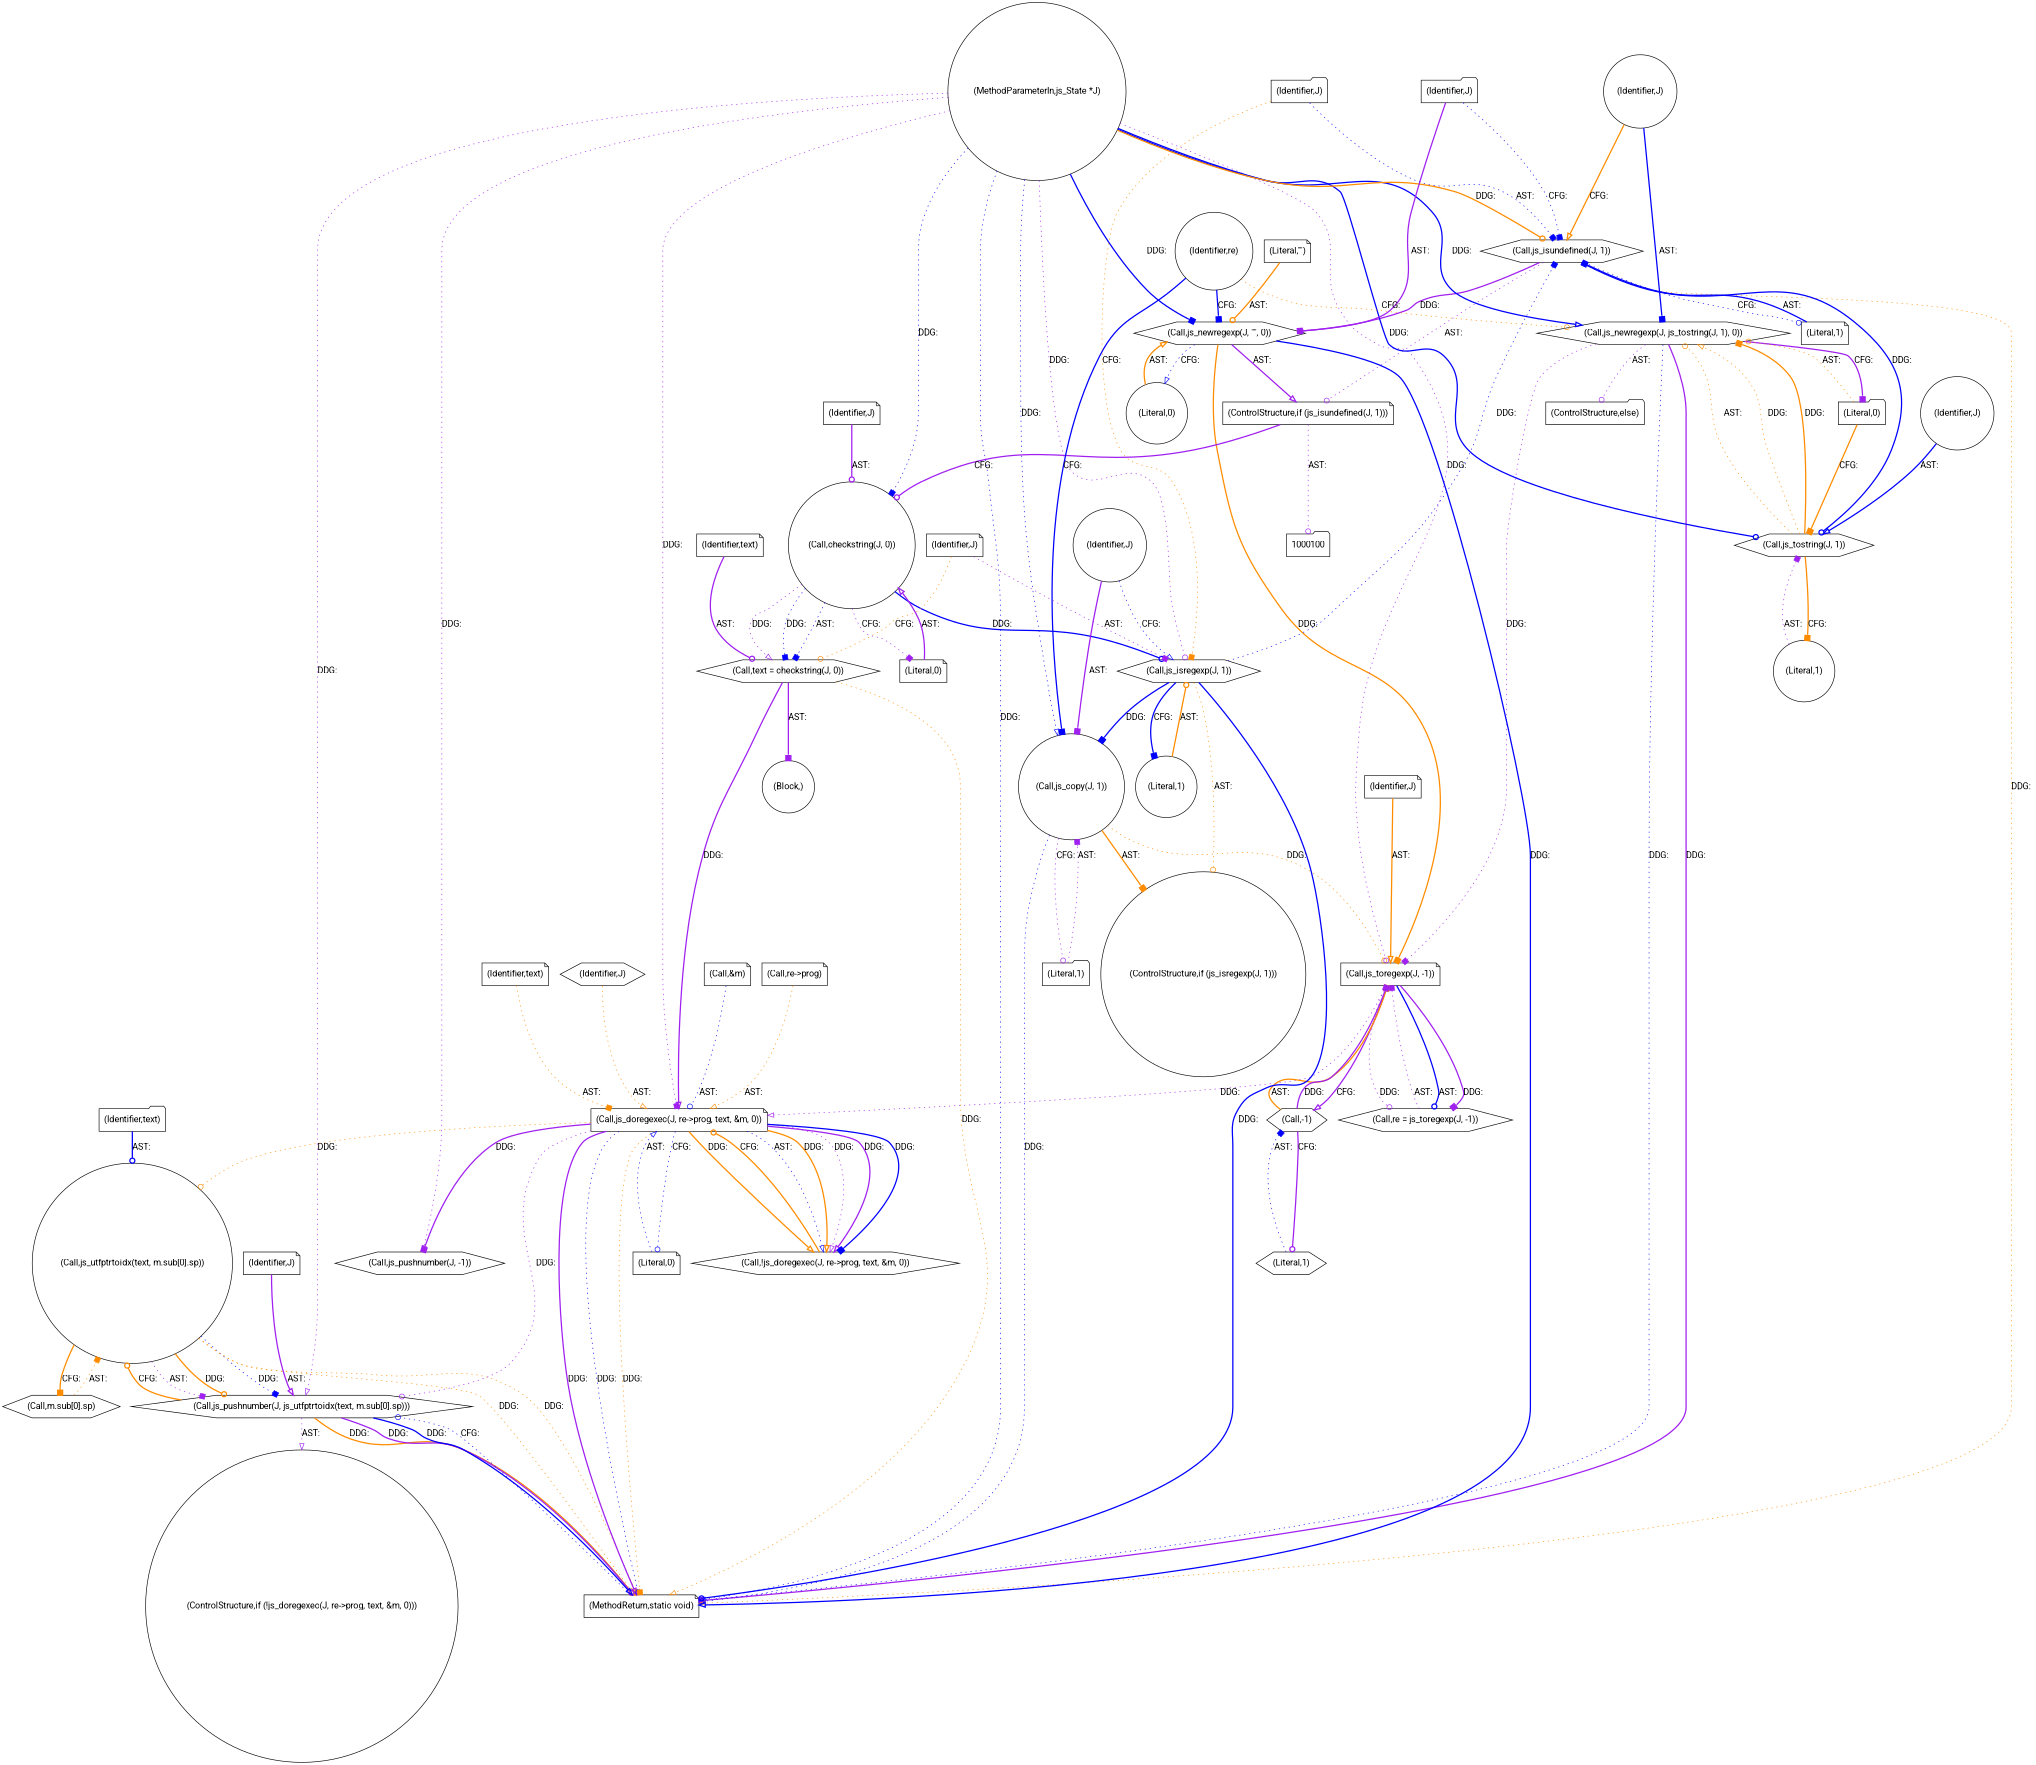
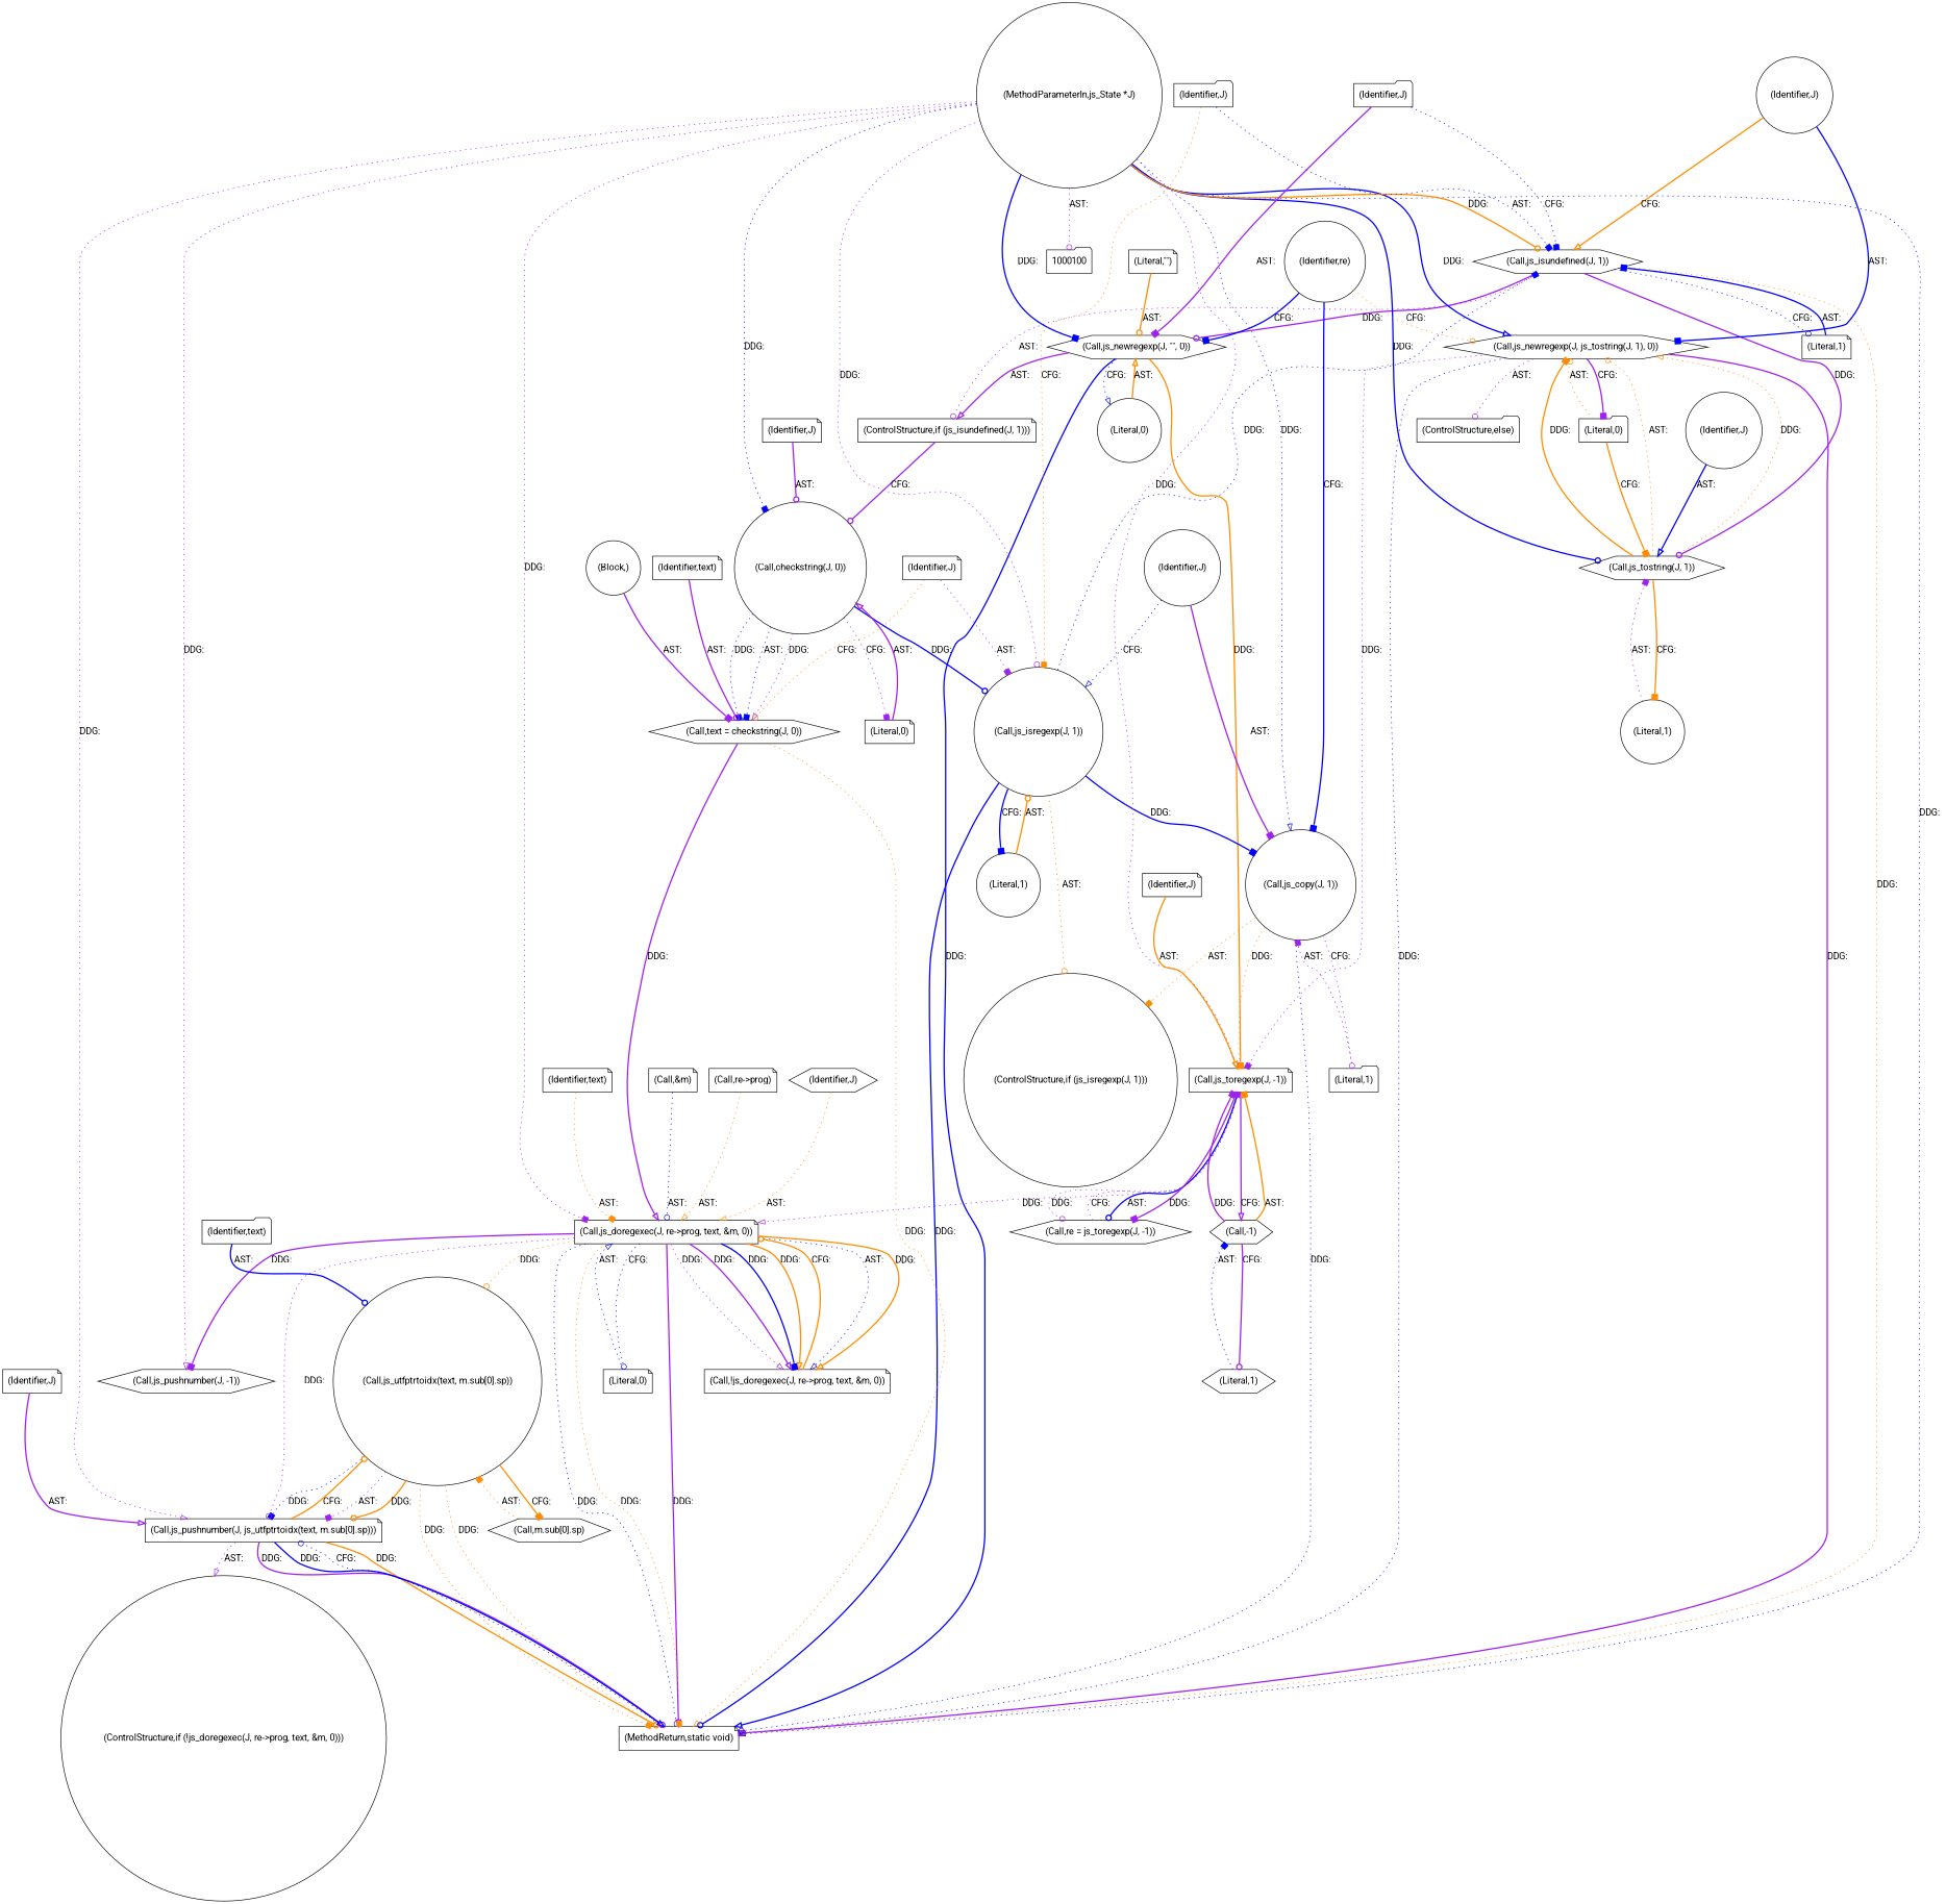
  digraph {
    fontname=Roboto
    node [fontname=Roboto shape=note]
    edge [arrowhead=box color=purple fontname=Roboto style=dotted]
    n1 [label="(Call,js_utfptrtoidx(text, m.sub[0].sp))" shape=circle]
-   n2 [label="(Call,js_pushnumber(J, js_utfptrtoidx(text, m.sub[0].sp)))" shape=hexagon]
+   n2 [label="(Call,js_pushnumber(J, js_utfptrtoidx(text, m.sub[0].sp)))"]
    n3 [label="(Call,m.sub[0].sp)" shape=hexagon]
    n4 [label="(MethodReturn,static void)"]
    n5 [label="(ControlStructure,if (!js_doregexec(J, re->prog, text, &m, 0)))" shape=circle]
    n6 [label="(Call,js_doregexec(J, re->prog, text, &m, 0))"]
    n7 [label="(Call,js_pushnumber(J, -1))" shape=hexagon]
-   n8 [label="(Call,!js_doregexec(J, re->prog, text, &m, 0))" shape=hexagon]
+   n8 [label="(Call,!js_doregexec(J, re->prog, text, &m, 0))"]
    n9 [label="(Literal,0)"]
    n10 [label="(Call,js_toregexp(J, -1))"]
    n11 [label="(Call,-1)" shape=hexagon]
    n12 [label="(Call,re = js_toregexp(J, -1))" shape=hexagon]
    n13 [label="(Literal,1)" shape=hexagon]
    n14 [label="(Call,js_newregexp(J, js_tostring(J, 1), 0))" shape=hexagon]
    n15 [label="(ControlStructure,else)" shape=folder]
    n16 [label="(Literal,0)" shape=folder]
    n17 [label="(Call,js_tostring(J, 1))" shape=hexagon]
    n18 [label="(Literal,1)" shape=circle]
    n19 [label="(Call,js_isundefined(J, 1))" shape=hexagon]
    n20 [label="(Call,js_newregexp(J, \"\", 0))" shape=hexagon]
    n21 [label="(ControlStructure,if (js_isundefined(J, 1)))"]
    n22 [label="(Literal,1)"]
    n23 [label="(Literal,0)" shape=circle]
    n24 [label="(Call,checkstring(J, 0))" shape=circle]
-   n25 [label="(Call,js_isregexp(J, 1))" shape=hexagon]
+   n25 [label="(Call,js_isregexp(J, 1))" shape=circle]
    n26 [label="(Call,js_copy(J, 1))" shape=circle]
    n27 [label="(Literal,1)" shape=circle]
    n28 [label="(ControlStructure,if (js_isregexp(J, 1)))" shape=circle]
    n29 [label="(Literal,1)" shape=folder]
    n30 [label="(Call,text = checkstring(J, 0))" shape=hexagon]
    n31 [label="(Literal,0)"]
    n32 [label="(Block,)" shape=circle]
    n33 [label="(MethodParameterIn,js_State *J)" shape=circle]
    1000100 [shape=folder]
    n35 [label="(Identifier,J)" shape=circle]
    n36 [label="(Identifier,J)" shape=circle]
    n37 [label="(Identifier,J)" shape=folder]
    n38 [label="(Identifier,text)"]
    n39 [label="(Identifier,J)" shape=circle]
    n40 [label="(Literal,\"\")"]
    n41 [label="(Identifier,re)" shape=circle]
    n42 [label="(Identifier,text)" shape=folder]
    n43 [label="(Identifier,text)"]
    n44 [label="(Call,&m)"]
    n45 [label="(Identifier,J)"]
    n46 [label="(Identifier,J)"]
    n47 [label="(Call,re->prog)"]
    n48 [label="(Identifier,J)" shape=folder]
    n49 [label="(Identifier,J)"]
    n50 [label="(Identifier,J)"]
    n51 [label="(Identifier,J)" shape=hexagon]
    n1 -> n2 [label="AST: "]
    n1 -> n2 [arrowhead=odot color=darkorange label="DDG: " style=bold]
    n1 -> n2 [color=blue label="DDG: "]
    n1 -> n3 [color=darkorange label="CFG: " style=bold]
    n1 -> n4 [arrowhead=onormal color=darkorange label="DDG: "]
    n1 -> n4 [color=darkorange label="DDG: "]
    n2 -> n1 [arrowhead=odot color=darkorange label="CFG: " style=bold]
    n2 -> n4 [arrowhead=odot color=darkorange label="DDG: " style=bold]
    n2 -> n4 [arrowhead=odot label="DDG: " style=bold]
    n2 -> n4 [arrowhead=onormal color=blue label="DDG: " style=bold]
    n2 -> n5 [arrowhead=onormal label="AST: "]
    n3 -> n1 [color=darkorange label="AST: "]
    n4 -> n2 [arrowhead=odot color=blue label="CFG: "]
    n6 -> n1 [arrowhead=odot color=darkorange label="DDG: "]
    n6 -> n2 [arrowhead=odot label="DDG: "]
    n6 -> n4 [arrowhead=onormal label="DDG: " style=bold]
    n6 -> n4 [arrowhead=odot color=blue label="DDG: "]
    n6 -> n4 [color=darkorange label="DDG: "]
    n6 -> n7 [label="DDG: " style=bold]
    n6 -> n8 [arrowhead=onormal color=blue label="AST: "]
    n6 -> n8 [arrowhead=onormal color=darkorange label="DDG: " style=bold]
    n6 -> n8 [arrowhead=onormal label="DDG: "]
    n6 -> n8 [arrowhead=onormal label="DDG: " style=bold]
    n6 -> n8 [color=blue label="DDG: " style=bold]
    n6 -> n8 [arrowhead=onormal color=darkorange label="DDG: " style=bold]
    n6 -> n9 [arrowhead=odot color=blue label="CFG: "]
    n8 -> n6 [arrowhead=odot color=darkorange label="CFG: " style=bold]
    n9 -> n6 [arrowhead=onormal color=blue label="AST: "]
    n10 -> n6 [arrowhead=onormal label="DDG: "]
    n10 -> n11 [arrowhead=onormal label="CFG: " style=bold]
    n10 -> n12 [arrowhead=odot color=blue label="AST: " style=bold]
    n10 -> n12 [label="DDG: " style=bold]
    n10 -> n12 [arrowhead=odot label="DDG: "]
    n11 -> n10 [color=darkorange label="AST: " style=bold]
    n11 -> n10 [label="DDG: " style=bold]
    n11 -> n13 [arrowhead=odot label="CFG: " style=bold]
-   n12 -> n10 [label="AST: "]
+   n12 -> n10 [label="CFG: "]
    n13 -> n11 [color=blue label="AST: "]
    n14 -> n4 [color=blue label="DDG: "]
    n14 -> n4 [label="DDG: " style=bold]
    n14 -> n10 [label="DDG: "]
    n14 -> n15 [arrowhead=odot label="AST: "]
    n14 -> n16 [label="CFG: " style=bold]
    n16 -> n14 [arrowhead=odot color=darkorange label="AST: "]
    n16 -> n17 [color=darkorange label="CFG: " style=bold]
    n17 -> n14 [arrowhead=odot color=darkorange label="AST: "]
    n17 -> n14 [arrowhead=onormal color=darkorange label="DDG: "]
    n17 -> n14 [color=darkorange label="DDG: " style=bold]
    n17 -> n18 [color=darkorange label="CFG: " style=bold]
    n18 -> n17 [label="AST: "]
    n19 -> n4 [arrowhead=onormal color=darkorange label="DDG: "]
-   n19 -> n17 [arrowhead=odot color=blue label="DDG: " style=bold]
+   n19 -> n17 [arrowhead=odot label="DDG: " style=bold]
    n19 -> n20 [arrowhead=odot label="DDG: " style=bold]
    n19 -> n21 [arrowhead=odot label="AST: "]
    n19 -> n22 [arrowhead=odot color=blue label="CFG: "]
    n20 -> n4 [arrowhead=onormal color=blue label="DDG: " style=bold]
    n20 -> n10 [color=darkorange label="DDG: " style=bold]
    n20 -> n21 [arrowhead=onormal label="AST: " style=bold]
    n20 -> n23 [arrowhead=onormal color=blue label="CFG: "]
    n21 -> n24 [arrowhead=odot label="CFG: " style=bold]
    n22 -> n19 [color=blue label="AST: " style=bold]
    n23 -> n20 [arrowhead=onormal color=darkorange label="AST: " style=bold]
    n24 -> n25 [arrowhead=odot color=blue label="DDG: " style=bold]
    n24 -> n30 [color=blue label="AST: "]
    n24 -> n30 [arrowhead=onormal label="DDG: "]
    n24 -> n30 [color=blue label="DDG: "]
    n24 -> n31 [label="CFG: "]
    n25 -> n4 [arrowhead=odot color=blue label="DDG: " style=bold]
    n25 -> n19 [color=blue label="DDG: "]
    n25 -> n26 [color=blue label="DDG: " style=bold]
    n25 -> n27 [color=blue label="CFG: " style=bold]
    n25 -> n28 [arrowhead=odot color=darkorange label="AST: "]
    n26 -> n4 [arrowhead=odot color=blue label="DDG: "]
    n26 -> n10 [arrowhead=odot color=darkorange label="DDG: "]
-   n26 -> n28 [color=darkorange label="AST: " style=bold]
+   n26 -> n28 [color=darkorange label="AST: "]
    n26 -> n29 [arrowhead=odot label="CFG: "]
    n27 -> n25 [arrowhead=odot color=darkorange label="AST: " style=bold]
    n29 -> n26 [label="AST: "]
    n30 -> n4 [arrowhead=onormal color=darkorange label="DDG: "]
    n30 -> n6 [arrowhead=onormal label="DDG: " style=bold]
-   n30 -> n32 [label="AST: " style=bold]
+   n32 -> n30 [label="AST: " style=bold]
    n31 -> n24 [arrowhead=onormal label="AST: " style=bold]
    n33 -> n2 [arrowhead=onormal label="DDG: "]
    n33 -> n4 [arrowhead=onormal color=blue label="DDG: "]
    n33 -> n6 [label="DDG: "]
    n33 -> n7 [arrowhead=onormal label="DDG: "]
-   n33 -> n10 [arrowhead=odot label="DDG: "]
+   n33 -> n10 [arrowhead=onormal label="DDG: "]
    n33 -> n14 [arrowhead=onormal color=blue label="DDG: " style=bold]
    n33 -> n17 [arrowhead=odot color=blue label="DDG: " style=bold]
    n33 -> n19 [arrowhead=odot color=darkorange label="DDG: " style=bold]
    n33 -> n20 [color=blue label="DDG: " style=bold]
    n33 -> n24 [color=blue label="DDG: "]
    n33 -> n25 [arrowhead=odot label="DDG: "]
    n33 -> n26 [arrowhead=onormal color=blue label="DDG: "]
-   n21 -> 1000100 [arrowhead=odot label="AST: "]
+   n33 -> 1000100 [arrowhead=odot label="AST: "]
    n35 -> n25 [arrowhead=onormal color=blue label="CFG: "]
    n35 -> n26 [label="AST: " style=bold]
    n36 -> n17 [arrowhead=onormal color=blue label="AST: " style=bold]
    n37 -> n19 [color=blue label="CFG: "]
    n37 -> n20 [label="AST: " style=bold]
    n38 -> n30 [arrowhead=odot label="AST: " style=bold]
    n39 -> n14 [color=blue label="AST: " style=bold]
    n39 -> n19 [arrowhead=onormal color=darkorange label="CFG: " style=bold]
    n40 -> n20 [arrowhead=odot color=darkorange label="AST: " style=bold]
    n41 -> n14 [arrowhead=odot color=darkorange label="CFG: "]
    n41 -> n20 [color=blue label="CFG: " style=bold]
    n41 -> n26 [color=blue label="CFG: " style=bold]
    n42 -> n1 [arrowhead=odot color=blue label="AST: " style=bold]
    n43 -> n6 [color=darkorange label="AST: "]
    n44 -> n6 [arrowhead=odot color=blue label="AST: "]
    n45 -> n24 [arrowhead=odot label="AST: " style=bold]
    n46 -> n2 [arrowhead=onormal label="AST: " style=bold]
    n47 -> n6 [arrowhead=onormal color=darkorange label="AST: "]
    n48 -> n19 [color=blue label="AST: "]
    n48 -> n25 [color=darkorange label="CFG: "]
    n49 -> n10 [arrowhead=onormal color=darkorange label="AST: " style=bold]
    n50 -> n25 [label="AST: "]
    n50 -> n30 [arrowhead=odot color=darkorange label="CFG: "]
    n51 -> n6 [arrowhead=onormal color=darkorange label="AST: "]
  }
